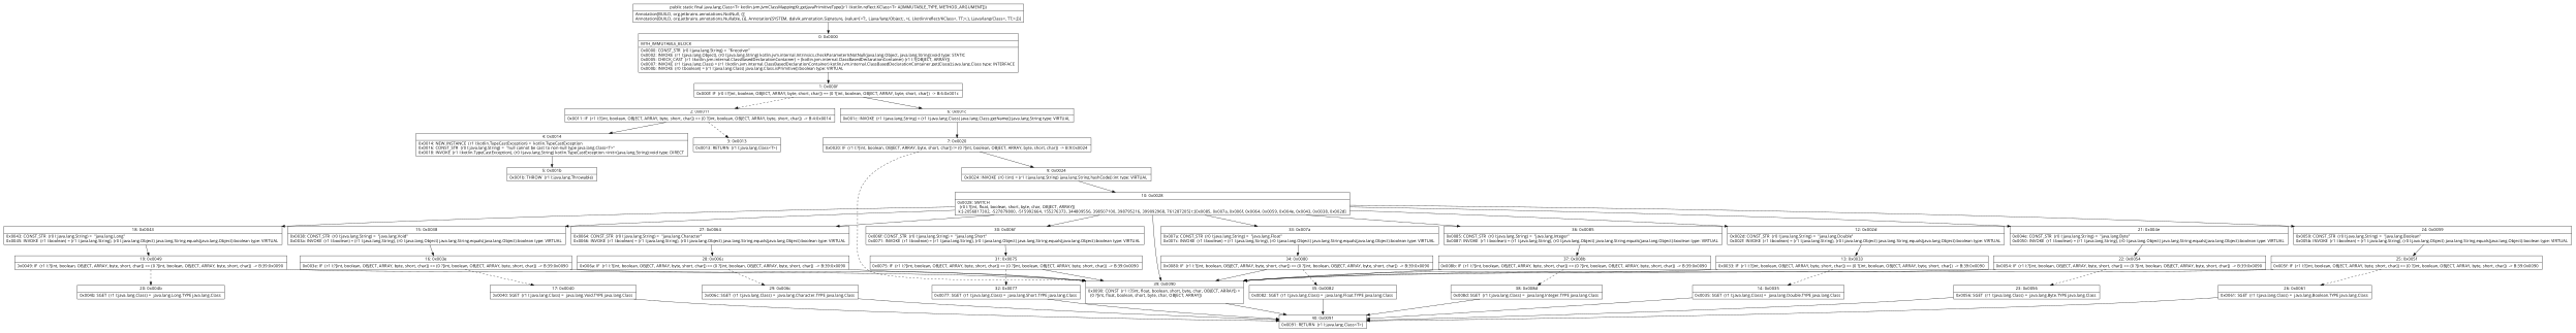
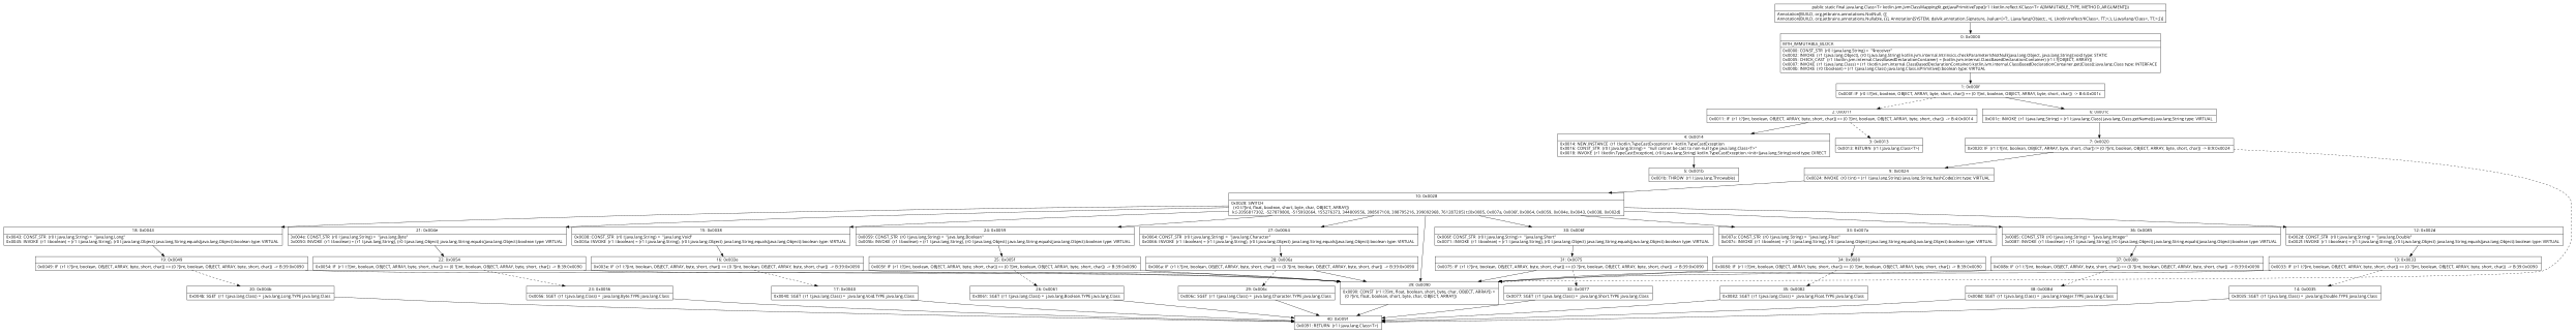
  digraph {
    fontname="Open Sans"
    node [fontname="Open Sans" shape=record]
    edge [fontname="Open Sans"]
    n1 [label="{0\:\ 0x0000|MTH_IMMUTABLE_BLOCK\l|0x0000: CONST_STR  (r0 I:java.lang.String) =  \"$receiver\" \l0x0002: INVOKE  (r1 I:java.lang.Object), (r0 I:java.lang.String) kotlin.jvm.internal.Intrinsics.checkParameterIsNotNull(java.lang.Object, java.lang.String):void type: STATIC \l0x0005: CHECK_CAST  (r1 I:kotlin.jvm.internal.ClassBasedDeclarationContainer) = (kotlin.jvm.internal.ClassBasedDeclarationContainer) (r1 I:?[OBJECT, ARRAY]) \l0x0007: INVOKE  (r1 I:java.lang.Class) = (r1 I:kotlin.jvm.internal.ClassBasedDeclarationContainer) kotlin.jvm.internal.ClassBasedDeclarationContainer.getJClass():java.lang.Class type: INTERFACE \l0x000b: INVOKE  (r0 I:boolean) = (r1 I:java.lang.Class) java.lang.Class.isPrimitive():boolean type: VIRTUAL \l}"]
    n2 [label="{1\:\ 0x000f|0x000f: IF  (r0 I:?[int, boolean, OBJECT, ARRAY, byte, short, char]) == (0 ?[int, boolean, OBJECT, ARRAY, byte, short, char])  \-\> B:6:0x001c \l}"]
    n3 [label="{2\:\ 0x0011|0x0011: IF  (r1 I:?[int, boolean, OBJECT, ARRAY, byte, short, char]) == (0 ?[int, boolean, OBJECT, ARRAY, byte, short, char])  \-\> B:4:0x0014 \l}"]
    n4 [label="{6\:\ 0x001c|0x001c: INVOKE  (r1 I:java.lang.String) = (r1 I:java.lang.Class) java.lang.Class.getName():java.lang.String type: VIRTUAL \l}"]
    n5 [label="{3\:\ 0x0013|0x0013: RETURN  (r1 I:java.lang.Class\<T\>) \l}"]
    n6 [label="{4\:\ 0x0014|0x0014: NEW_INSTANCE  (r1 I:kotlin.TypeCastException) =  kotlin.TypeCastException \l0x0016: CONST_STR  (r0 I:java.lang.String) =  \"null cannot be cast to non\-null type java.lang.Class\<T\>\" \l0x0018: INVOKE  (r1 I:kotlin.TypeCastException), (r0 I:java.lang.String) kotlin.TypeCastException.\<init\>(java.lang.String):void type: DIRECT \l}"]
    n7 [label="{7\:\ 0x0020|0x0020: IF  (r1 I:?[int, boolean, OBJECT, ARRAY, byte, short, char]) != (0 ?[int, boolean, OBJECT, ARRAY, byte, short, char])  \-\> B:9:0x0024 \l}"]
    n8 [label="{5\:\ 0x001b|0x001b: THROW  (r1 I:java.lang.Throwable) \l}"]
    n9 [label="{9\:\ 0x0024|0x0024: INVOKE  (r0 I:int) = (r1 I:java.lang.String) java.lang.String.hashCode():int type: VIRTUAL \l}"]
    n10 [label="{39\:\ 0x0090|0x0090: CONST  (r1 I:?[int, float, boolean, short, byte, char, OBJECT, ARRAY]) = \l  (0 ?[int, float, boolean, short, byte, char, OBJECT, ARRAY])\l \l}"]
    n11 [label="{10\:\ 0x0028|0x0028: SWITCH  \l  (r0 I:?[int, float, boolean, short, byte, char, OBJECT, ARRAY])\l k:[\-2056817302, \-527879800, \-515992664, 155276373, 344809556, 398507100, 398795216, 399092968, 761287205] t:[0x0085, 0x007a, 0x006f, 0x0064, 0x0059, 0x004e, 0x0043, 0x0038, 0x002d] \l}"]
    n12 [label="{40\:\ 0x0091|0x0091: RETURN  (r1 I:java.lang.Class\<T\>) \l}"]
    n13 [label="{12\:\ 0x002d|0x002d: CONST_STR  (r0 I:java.lang.String) =  \"java.lang.Double\" \l0x002f: INVOKE  (r1 I:boolean) = (r1 I:java.lang.String), (r0 I:java.lang.Object) java.lang.String.equals(java.lang.Object):boolean type: VIRTUAL \l}"]
    n14 [label="{15\:\ 0x0038|0x0038: CONST_STR  (r0 I:java.lang.String) =  \"java.lang.Void\" \l0x003a: INVOKE  (r1 I:boolean) = (r1 I:java.lang.String), (r0 I:java.lang.Object) java.lang.String.equals(java.lang.Object):boolean type: VIRTUAL \l}"]
    n15 [label="{18\:\ 0x0043|0x0043: CONST_STR  (r0 I:java.lang.String) =  \"java.lang.Long\" \l0x0045: INVOKE  (r1 I:boolean) = (r1 I:java.lang.String), (r0 I:java.lang.Object) java.lang.String.equals(java.lang.Object):boolean type: VIRTUAL \l}"]
    n16 [label="{21\:\ 0x004e|0x004e: CONST_STR  (r0 I:java.lang.String) =  \"java.lang.Byte\" \l0x0050: INVOKE  (r1 I:boolean) = (r1 I:java.lang.String), (r0 I:java.lang.Object) java.lang.String.equals(java.lang.Object):boolean type: VIRTUAL \l}"]
    n17 [label="{24\:\ 0x0059|0x0059: CONST_STR  (r0 I:java.lang.String) =  \"java.lang.Boolean\" \l0x005b: INVOKE  (r1 I:boolean) = (r1 I:java.lang.String), (r0 I:java.lang.Object) java.lang.String.equals(java.lang.Object):boolean type: VIRTUAL \l}"]
    n18 [label="{27\:\ 0x0064|0x0064: CONST_STR  (r0 I:java.lang.String) =  \"java.lang.Character\" \l0x0066: INVOKE  (r1 I:boolean) = (r1 I:java.lang.String), (r0 I:java.lang.Object) java.lang.String.equals(java.lang.Object):boolean type: VIRTUAL \l}"]
    n19 [label="{30\:\ 0x006f|0x006f: CONST_STR  (r0 I:java.lang.String) =  \"java.lang.Short\" \l0x0071: INVOKE  (r1 I:boolean) = (r1 I:java.lang.String), (r0 I:java.lang.Object) java.lang.String.equals(java.lang.Object):boolean type: VIRTUAL \l}"]
    n20 [label="{33\:\ 0x007a|0x007a: CONST_STR  (r0 I:java.lang.String) =  \"java.lang.Float\" \l0x007c: INVOKE  (r1 I:boolean) = (r1 I:java.lang.String), (r0 I:java.lang.Object) java.lang.String.equals(java.lang.Object):boolean type: VIRTUAL \l}"]
    n21 [label="{36\:\ 0x0085|0x0085: CONST_STR  (r0 I:java.lang.String) =  \"java.lang.Integer\" \l0x0087: INVOKE  (r1 I:boolean) = (r1 I:java.lang.String), (r0 I:java.lang.Object) java.lang.String.equals(java.lang.Object):boolean type: VIRTUAL \l}"]
    n22 [label="{13\:\ 0x0033|0x0033: IF  (r1 I:?[int, boolean, OBJECT, ARRAY, byte, short, char]) == (0 ?[int, boolean, OBJECT, ARRAY, byte, short, char])  \-\> B:39:0x0090 \l}"]
    n23 [label="{16\:\ 0x003e|0x003e: IF  (r1 I:?[int, boolean, OBJECT, ARRAY, byte, short, char]) == (0 ?[int, boolean, OBJECT, ARRAY, byte, short, char])  \-\> B:39:0x0090 \l}"]
    n24 [label="{19\:\ 0x0049|0x0049: IF  (r1 I:?[int, boolean, OBJECT, ARRAY, byte, short, char]) == (0 ?[int, boolean, OBJECT, ARRAY, byte, short, char])  \-\> B:39:0x0090 \l}"]
    n25 [label="{22\:\ 0x0054|0x0054: IF  (r1 I:?[int, boolean, OBJECT, ARRAY, byte, short, char]) == (0 ?[int, boolean, OBJECT, ARRAY, byte, short, char])  \-\> B:39:0x0090 \l}"]
    n26 [label="{25\:\ 0x005f|0x005f: IF  (r1 I:?[int, boolean, OBJECT, ARRAY, byte, short, char]) == (0 ?[int, boolean, OBJECT, ARRAY, byte, short, char])  \-\> B:39:0x0090 \l}"]
    n27 [label="{28\:\ 0x006a|0x006a: IF  (r1 I:?[int, boolean, OBJECT, ARRAY, byte, short, char]) == (0 ?[int, boolean, OBJECT, ARRAY, byte, short, char])  \-\> B:39:0x0090 \l}"]
    n28 [label="{31\:\ 0x0075|0x0075: IF  (r1 I:?[int, boolean, OBJECT, ARRAY, byte, short, char]) == (0 ?[int, boolean, OBJECT, ARRAY, byte, short, char])  \-\> B:39:0x0090 \l}"]
    n29 [label="{34\:\ 0x0080|0x0080: IF  (r1 I:?[int, boolean, OBJECT, ARRAY, byte, short, char]) == (0 ?[int, boolean, OBJECT, ARRAY, byte, short, char])  \-\> B:39:0x0090 \l}"]
    n30 [label="{37\:\ 0x008b|0x008b: IF  (r1 I:?[int, boolean, OBJECT, ARRAY, byte, short, char]) == (0 ?[int, boolean, OBJECT, ARRAY, byte, short, char])  \-\> B:39:0x0090 \l}"]
    n31 [label="{14\:\ 0x0035|0x0035: SGET  (r1 I:java.lang.Class) =  java.lang.Double.TYPE java.lang.Class \l}"]
    n32 [label="{17\:\ 0x0040|0x0040: SGET  (r1 I:java.lang.Class) =  java.lang.Void.TYPE java.lang.Class \l}"]
    n33 [label="{20\:\ 0x004b|0x004b: SGET  (r1 I:java.lang.Class) =  java.lang.Long.TYPE java.lang.Class \l}"]
    n34 [label="{23\:\ 0x0056|0x0056: SGET  (r1 I:java.lang.Class) =  java.lang.Byte.TYPE java.lang.Class \l}"]
    n35 [label="{26\:\ 0x0061|0x0061: SGET  (r1 I:java.lang.Class) =  java.lang.Boolean.TYPE java.lang.Class \l}"]
    n36 [label="{29\:\ 0x006c|0x006c: SGET  (r1 I:java.lang.Class) =  java.lang.Character.TYPE java.lang.Class \l}"]
    n37 [label="{32\:\ 0x0077|0x0077: SGET  (r1 I:java.lang.Class) =  java.lang.Short.TYPE java.lang.Class \l}"]
    n38 [label="{35\:\ 0x0082|0x0082: SGET  (r1 I:java.lang.Class) =  java.lang.Float.TYPE java.lang.Class \l}"]
    n39 [label="{38\:\ 0x008d|0x008d: SGET  (r1 I:java.lang.Class) =  java.lang.Integer.TYPE java.lang.Class \l}"]
    n40 [label="{public static final java.lang.Class\<T\> kotlin.jvm.JvmClassMappingKt.getJavaPrimitiveType((r1 I:kotlin.reflect.KClass\<T\> A[IMMUTABLE_TYPE, METHOD_ARGUMENT]))  | Annotation[BUILD, org.jetbrains.annotations.NotNull, \{\}]\lAnnotation[BUILD, org.jetbrains.annotations.Nullable, \{\}], Annotation[SYSTEM, dalvik.annotation.Signature, \{value=[\<T:, Ljava\/lang\/Object;, \>(, Lkotlin\/reflect\/KClass\<, TT;\>;), Ljava\/lang\/Class\<, TT;\>;]\}]\l}"]
    n1 -> n2
    n2 -> n3 [style=dashed]
    n2 -> n4
    n3 -> n5 [style=dashed]
    n3 -> n6
    n4 -> n7
    n6 -> n8
    n7 -> n9
    n7 -> n10 [style=dashed]
    n9 -> n11
    n10 -> n12
    n11 -> n10
    n11 -> n13
    n11 -> n14
    n11 -> n15
    n11 -> n16
    n11 -> n17
    n11 -> n18
    n11 -> n19
    n11 -> n20
    n11 -> n21
    n13 -> n22
    n14 -> n23
    n15 -> n24
    n16 -> n25
    n17 -> n26
    n18 -> n27
    n19 -> n28
    n20 -> n29
    n21 -> n30
    n22 -> n10
    n22 -> n31 [style=dashed]
    n23 -> n10
    n23 -> n32 [style=dashed]
    n24 -> n10
    n24 -> n33 [style=dashed]
    n25 -> n10
    n25 -> n34 [style=dashed]
    n26 -> n10
    n26 -> n35 [style=dashed]
    n27 -> n10
    n27 -> n36 [style=dashed]
    n28 -> n10
    n28 -> n37 [style=dashed]
    n29 -> n10
    n29 -> n38 [style=dashed]
    n30 -> n10
    n30 -> n39 [style=dashed]
    n31 -> n12
    n32 -> n12
+   n33 -> n12
    n34 -> n12
    n35 -> n12
    n36 -> n12
    n37 -> n12
    n38 -> n12
    n39 -> n12
    n40 -> n1
  }
